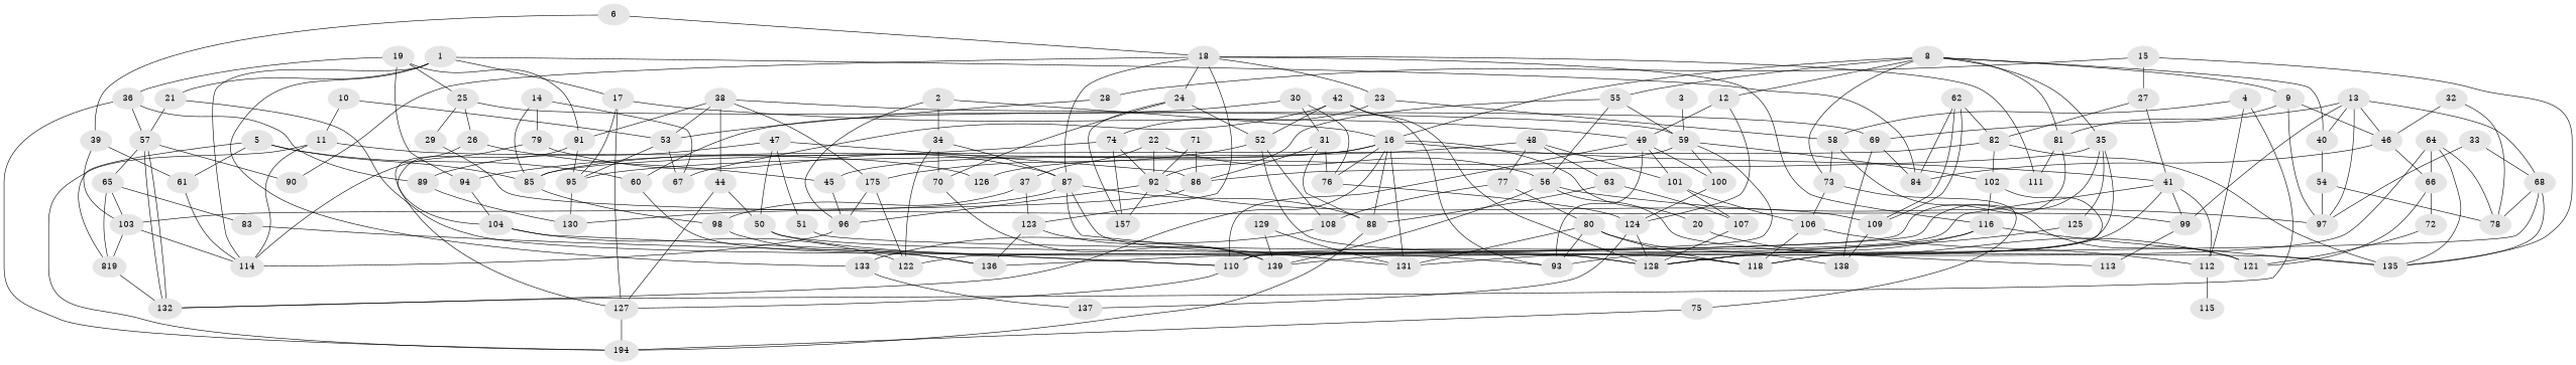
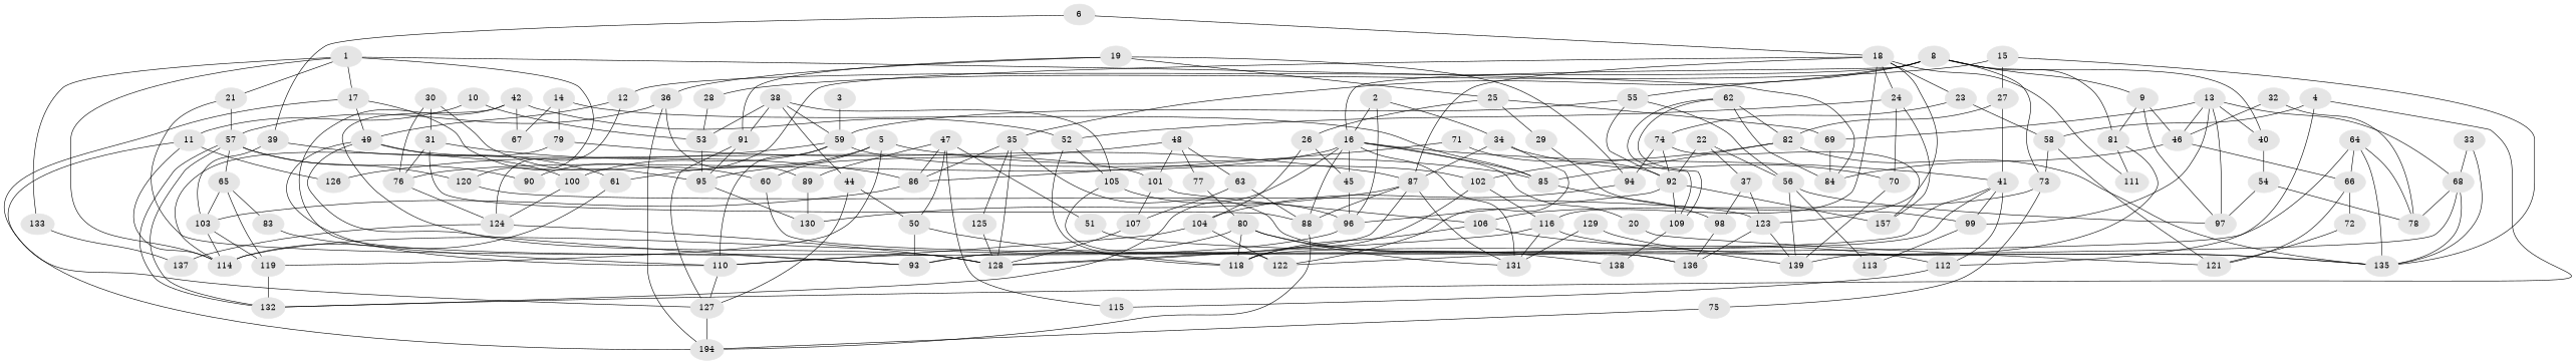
  graph {
    node [color=gray90 style=filled]
    1
    17
    21
    84
    114
+   120
    133
    49
    95
    127
    57
    128
    123
    137
    2
    16
    34
    96
    132
    85
    20
    41
    45
    76
    88
    131
    87
    70
    122
    3
    59
    126
    110
    100
    102
    4
    58
    112
    73
    121
    115
    5
    60
    61
-   119 [label=819]
+   119
    136
    98
    6
    18
    39
    23
    24
    90
    111
    116
    103
    n57 [label=194]
    36
    89
    8
    9
    12
    35
    40
    55
    81
    46
    97
    124
    86
    125
    54
    56
    92
    75
    106
    66
    10
    11
    53
    67
    93
    101
    13
    68
    69
    99
    78
    135
    139
    138
    113
    14
    79
    15
    27
    28
    82
    118
    130
    74
    52
    n103 [label=157]
    19
    25
    91
    94
    26
    29
    104
    65
    22
    37
    109
-   105 [label=175]
-   108
+   105
    30
    31
    32
    33
    38
    44
    50
    42
    47
    51
    72
    48
    63
    77
    107
    80
    83
    62
    64
    71
    129
    1 -- 17
    1 -- 21
    1 -- 84
    1 -- 114
+   1 -- 120
    1 -- 133
    17 -- 49
    17 -- 95
    17 -- 127
    21 -- 57
    21 -- 128
+   120 -- 123
    133 -- 137
    49 -- 110
    49 -- 100
    49 -- 93
    49 -- 101
    95 -- 130
    127 -- n57
+   57 -- 120
    57 -- 132
    57 -- 132
    57 -- 90
    57 -- 65
    123 -- 136
    123 -- 139
    2 -- 16
    2 -- 34
    2 -- 96
    16 -- 132
    16 -- 85
    16 -- 20
    16 -- 41
    16 -- 45
    16 -- 76
    16 -- 88
    16 -- 131
    34 -- 87
    34 -- 70
    34 -- 122
    96 -- 114
    85 -- 98
    20 -- 121
    41 -- 110
    41 -- 112
    41 -- 99
    41 -- 118
    45 -- 96
    76 -- 124
    88 -- n57
    87 -- 128
    87 -- 88
    87 -- 131
    87 -- 130
    70 -- 139
    3 -- 59
    59 -- 126
    59 -- 110
    59 -- 100
    59 -- 102
    110 -- 127
    100 -- 124
    102 -- 116
    102 -- 118
    4 -- 132
    4 -- 58
    4 -- 112
    58 -- 73
    58 -- 121
    112 -- 115
    73 -- 75
    73 -- 106
    5 -- 85
    5 -- 60
    5 -- 61
    5 -- 119
    60 -- 136
    61 -- 114
    119 -- 132
    98 -- 136
    6 -- 18
    6 -- 39
    18 -- 123
    18 -- 87
    18 -- 23
    18 -- 24
    18 -- 90
    18 -- 111
    18 -- 116
    39 -- 61
    39 -- 103
    23 -- 58
    23 -- 74
    24 -- 70
    24 -- 52
    24 -- n103
    116 -- 128
    116 -- 131
    116 -- 135
    103 -- 114
    103 -- 119
    36 -- 57
    36 -- n57
    36 -- 89
    89 -- 130
    8 -- 16
    8 -- 73
    8 -- 9
    8 -- 12
    8 -- 35
    8 -- 40
    8 -- 55
    8 -- 81
    9 -- 81
    9 -- 46
    9 -- 97
    12 -- 49
    12 -- 124
    35 -- 128
    35 -- 136
    35 -- 86
    35 -- 125
    40 -- 54
    55 -- 59
    55 -- 56
    55 -- 92
    81 -- 122
    81 -- 111
    46 -- 84
    46 -- 66
    124 -- 128
    124 -- 137
    86 -- 103
    125 -- 128
    54 -- 97
    54 -- 78
    56 -- 97
    56 -- 139
    56 -- 113
    92 -- 96
    92 -- n103
    92 -- 109
    75 -- n57
    106 -- 112
    106 -- 118
    66 -- 121
    66 -- 72
    10 -- 11
    10 -- 53
    11 -- 114
    11 -- 126
    11 -- n57
    53 -- 95
-   53 -- 67
    101 -- 106
    101 -- 107
    13 -- 40
    13 -- 46
    13 -- 97
    13 -- 68
    13 -- 69
    13 -- 99
    68 -- 78
    68 -- 135
    68 -- 139
    69 -- 84
-   69 -- 138
    99 -- 113
    14 -- 85
    14 -- 67
    14 -- 79
    79 -- 114
    79 -- 87
    15 -- 135
    15 -- 27
    15 -- 28
    27 -- 41
    27 -- 82
    28 -- 53
    82 -- 85
    82 -- 102
    82 -- 135
    74 -- 92
    74 -- n103
    74 -- 94
    52 -- 118
    52 -- 105
-   52 -- 108
    19 -- 36
    19 -- 25
    19 -- 91
    19 -- 94
    25 -- 69
    25 -- 26
    25 -- 29
    91 -- 95
    91 -- 127
    94 -- 104
    26 -- 45
    26 -- 104
    29 -- 99
    104 -- 122
    104 -- 110
    65 -- 119
    65 -- 103
    65 -- 83
    22 -- 56
    22 -- 92
    22 -- 37
    37 -- 123
    37 -- 98
    109 -- 138
    105 -- 96
    105 -- 122
-   108 -- 133
    30 -- 76
    30 -- 60
    30 -- 31
    31 -- 76
    31 -- 88
    31 -- 86
    32 -- 46
    32 -- 78
-   33 -- 97
+   33 -- 135
    33 -- 68
    38 -- 59
    38 -- 53
    38 -- 91
    38 -- 105
    38 -- 44
    44 -- 127
    44 -- 50
    50 -- 93
    50 -- 118
    42 -- 128
    42 -- 67
    42 -- 93
    42 -- 52
+   47 -- 115
    47 -- 89
    47 -- 86
    47 -- 50
    47 -- 51
    51 -- 135
    72 -- 121
    48 -- 95
    48 -- 101
    48 -- 63
    48 -- 77
    63 -- 88
    63 -- 107
-   77 -- 108
    77 -- 80
    107 -- 128
    80 -- 131
    80 -- 93
    80 -- 138
    80 -- 118
    83 -- 110
    62 -- 84
    62 -- 82
    62 -- 109
    62 -- 109
    64 -- 66
    64 -- 93
    64 -- 78
    64 -- 135
    71 -- 86
    71 -- 92
    129 -- 131
    129 -- 139
  }
